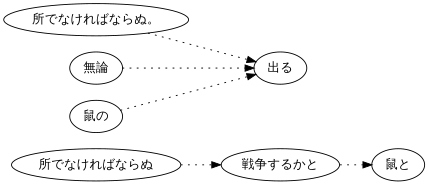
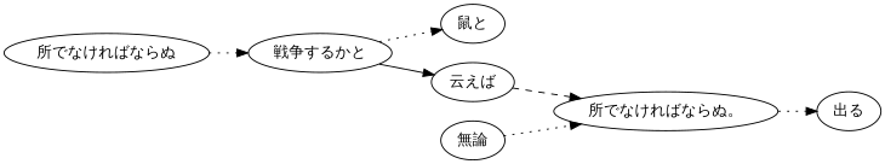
  digraph {
    rankdir=LR
    edge [style=dotted]
    n1 [label="所でなければならぬ"]
    n2 [label="戦争するかと"]
    n3 [label="鼠と"]
+   n4 [label="云えば"]
    n5 [label="所でなければならぬ。"]
    n6 [label="出る"]
    n7 [label="無論"]
-   n8 [label="鼠の"]
    n1 -> n2
    n2 -> n3
+   n2 -> n4 [style=solid]
+   n4 -> n5 [style=dashed]
    n5 -> n6
-   n7 -> n6
-   n8 -> n6
+   n7 -> n5
  }
